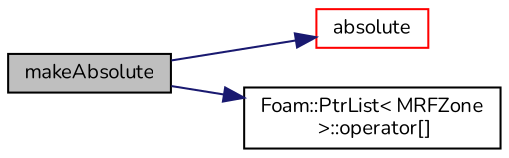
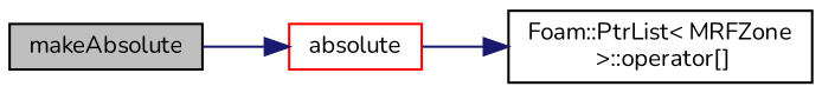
  digraph {
    fontname=Nunito
    rankdir=LR
    node [color=black fontname=Nunito fontsize=10 shape=record]
    edge [color=midnightblue fontname=Nunito fontsize=10 labelfontname=Helvetica labelfontsize=10 style=solid]
    n1 [fillcolor=grey75 fontcolor=black height=0.2 label=makeAbsolute style=filled width=0.4]
    n2 [color=red height=0.2 label=absolute width=0.4]
    n3 [height=0.2 label="Foam::PtrList\< MRFZone\l \>::operator[]" width=0.4]
    n1 -> n2
-   n1 -> n3
+   n2 -> n3
  }
